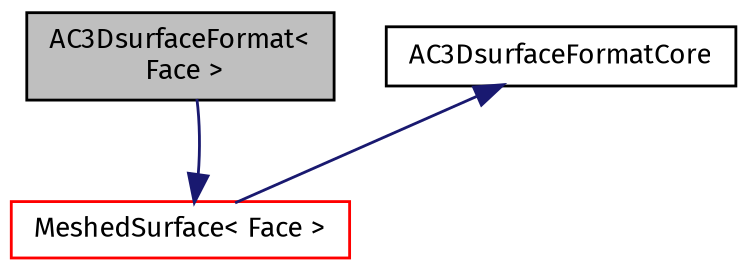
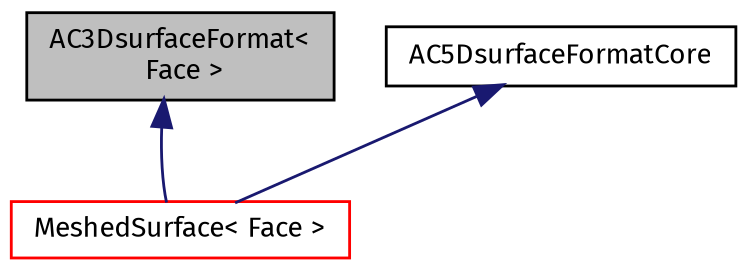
  digraph {
    fontname="Fira Sans"
    node [color=black fontname="Fira Sans" fontsize=10 shape=record]
    edge [color=midnightblue dir=back fontname="Fira Sans" fontsize=10 labelfontname=FreeSans labelfontsize=10 style=solid]
    n1 [fillcolor=grey75 fontcolor=black height=0.2 label="AC3DsurfaceFormat\<\l Face \>" style=filled width=0.4]
    n2 [color=red height=0.2 label="MeshedSurface\< Face \>" width=0.4]
-   n3 [height=0.2 label=AC3DsurfaceFormatCore width=0.4]
-   n2 -> n1
+   n3 [height=0.2 label=AC5DsurfaceFormatCore width=0.4]
+   n1 -> n2
    n3 -> n2
  }
